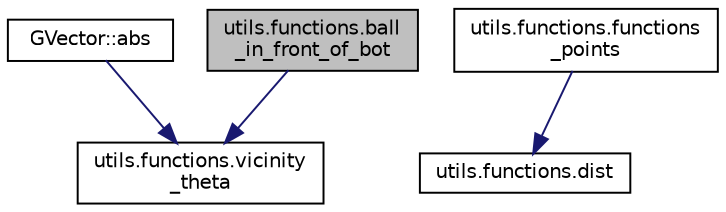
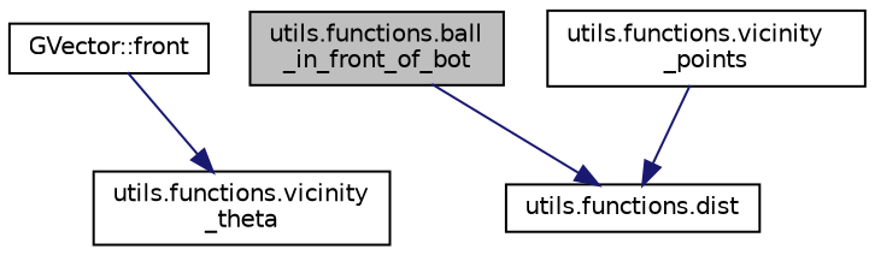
  digraph {
    rankdir=TB
    node [color=black fillcolor=white fontname=Helvetica fontsize=10 shape=record style=filled]
    edge [color=midnightblue fontname=Helvetica fontsize=10 labelfontname=Helvetica labelfontsize=10 style=solid]
    n1 [fillcolor=grey75 fontcolor=black height=0.2 label="utils.functions.ball\l_in_front_of_bot" width=0.4]
    n2 [height=0.2 label="utils.functions.vicinity\l_theta" width=0.4]
-   n3 [height=0.2 label="utils.functions.functions\l_points" width=0.4]
+   n3 [height=0.2 label="utils.functions.vicinity\l_points" width=0.4]
    n4 [height=0.2 label="utils.functions.dist" width=0.4]
-   n5 [height=0.2 label="GVector::abs" width=0.4]
-   n1 -> n2
+   n5 [height=0.2 label="GVector::front" width=0.4]
+   n1 -> n4
    n3 -> n4
    n5 -> n2
  }
